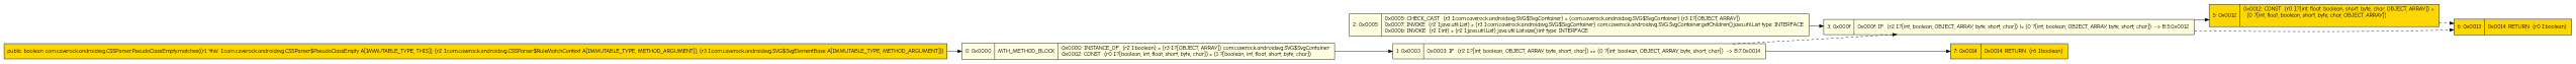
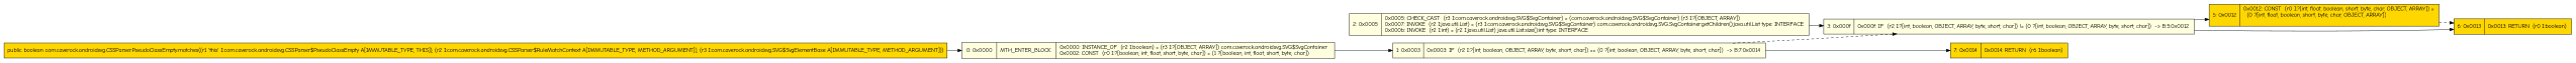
  digraph {
    fontname="Comic Neue"
    rankdir=LR
    node [fillcolor=lightyellow fontname="Comic Neue" shape=record style=filled]
    edge [fontname="Comic Neue"]
-   n1 [label="{0\:\ 0x0000|MTH_METHOD_BLOCK\l|0x0000: INSTANCE_OF  (r2 I:boolean) = (r3 I:?[OBJECT, ARRAY]) com.caverock.androidsvg.SVG$SvgContainer \l0x0002: CONST  (r0 I:?[boolean, int, float, short, byte, char]) = (1 ?[boolean, int, float, short, byte, char]) \l}"]
+   n1 [label="{0\:\ 0x0000|MTH_ENTER_BLOCK\l|0x0000: INSTANCE_OF  (r2 I:boolean) = (r3 I:?[OBJECT, ARRAY]) com.caverock.androidsvg.SVG$SvgContainer \l0x0002: CONST  (r0 I:?[boolean, int, float, short, byte, char]) = (1 ?[boolean, int, float, short, byte, char]) \l}"]
    n2 [label="{1\:\ 0x0003|0x0003: IF  (r2 I:?[int, boolean, OBJECT, ARRAY, byte, short, char]) == (0 ?[int, boolean, OBJECT, ARRAY, byte, short, char])  \-\> B:7:0x0014 \l}"]
    n3 [fillcolor=gold label="{7\:\ 0x0014|0x0014: RETURN  (r6 I:boolean) \l}"]
    n4 [label="{3\:\ 0x000f|0x000f: IF  (r2 I:?[int, boolean, OBJECT, ARRAY, byte, short, char]) != (0 ?[int, boolean, OBJECT, ARRAY, byte, short, char])  \-\> B:5:0x0012 \l}"]
    n5 [label="{2\:\ 0x0005|0x0005: CHECK_CAST  (r3 I:com.caverock.androidsvg.SVG$SvgContainer) = (com.caverock.androidsvg.SVG$SvgContainer) (r3 I:?[OBJECT, ARRAY]) \l0x0007: INVOKE  (r2 I:java.util.List) = (r3 I:com.caverock.androidsvg.SVG$SvgContainer) com.caverock.androidsvg.SVG.SvgContainer.getChildren():java.util.List type: INTERFACE \l0x000b: INVOKE  (r2 I:int) = (r2 I:java.util.List) java.util.List.size():int type: INTERFACE \l}"]
    n6 [fillcolor=gold label="{5\:\ 0x0012|0x0012: CONST  (r0 I:?[int, float, boolean, short, byte, char, OBJECT, ARRAY]) = \l  (0 ?[int, float, boolean, short, byte, char, OBJECT, ARRAY])\l \l}"]
-   n7 [fillcolor=gold label="{6\:\ 0x0013|0x0014: RETURN  (r0 I:boolean) \l}"]
+   n7 [fillcolor=gold label="{6\:\ 0x0013|0x0013: RETURN  (r0 I:boolean) \l}"]
    n8 [fillcolor=gold label="{public boolean com.caverock.androidsvg.CSSParser.PseudoClassEmpty.matches((r1 'this' I:com.caverock.androidsvg.CSSParser$PseudoClassEmpty A[IMMUTABLE_TYPE, THIS]), (r2 I:com.caverock.androidsvg.CSSParser$RuleMatchContext A[IMMUTABLE_TYPE, METHOD_ARGUMENT]), (r3 I:com.caverock.androidsvg.SVG$SvgElementBase A[IMMUTABLE_TYPE, METHOD_ARGUMENT])) }"]
    n1 -> n2
    n2 -> n3
    n2 -> n4 [style=dashed]
    n4 -> n6
-   n4 -> n7 [style=dashed]
+   n4 -> n7 [style=solid]
    n5 -> n4
    n6 -> n7 [style=dashed]
    n8 -> n1
  }
